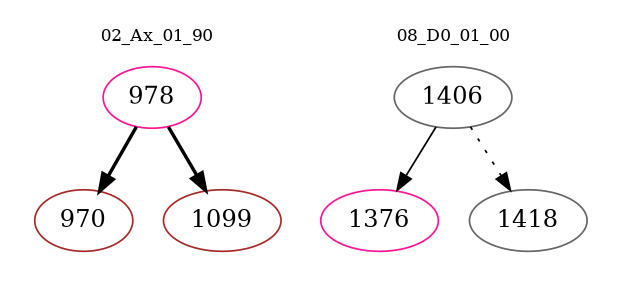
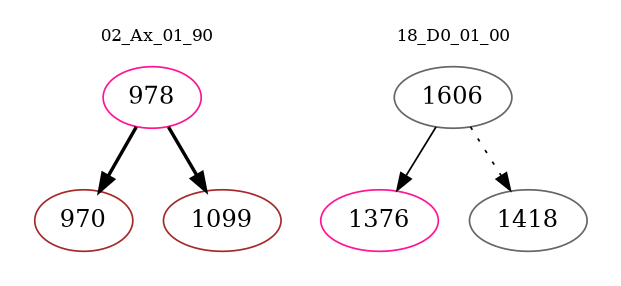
  digraph {
    node [color=deeppink]
    edge [color=black style=bold]
    n1 [label=978]
    n2 [color=brown label=970]
    n3 [color=brown label=1099]
-   n4 [color=gray40 label=1406]
+   n4 [color=gray40 label=1606]
    n5 [label=1376]
    n6 [color=gray40 label=1418]
    subgraph cluster_1 {
      color=white
      fontsize=10
      label="02_Ax_01_90"
      n1
      n2
      n3
    }
    subgraph cluster_2 {
      color=white
      fontsize=10
-     label="08_D0_01_00"
+     label="18_D0_01_00"
      n4
      n5
      n6
    }
    n1 -> n2
    n1 -> n3
    n4 -> n5 [style=solid]
    n4 -> n6 [style=dotted]
  }
